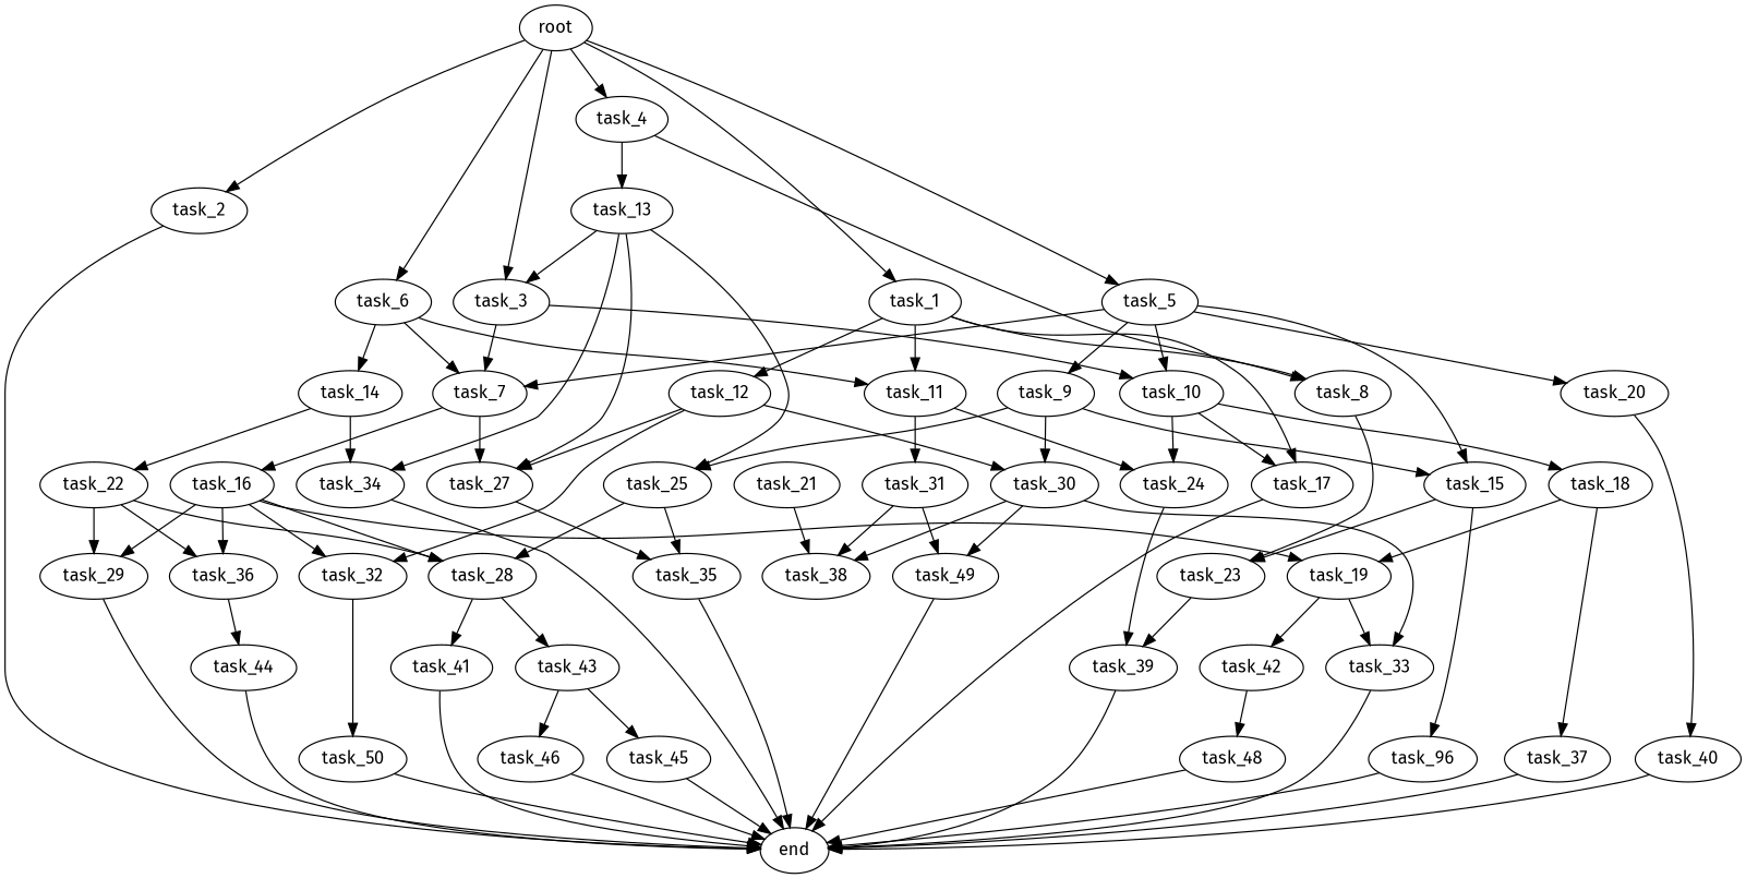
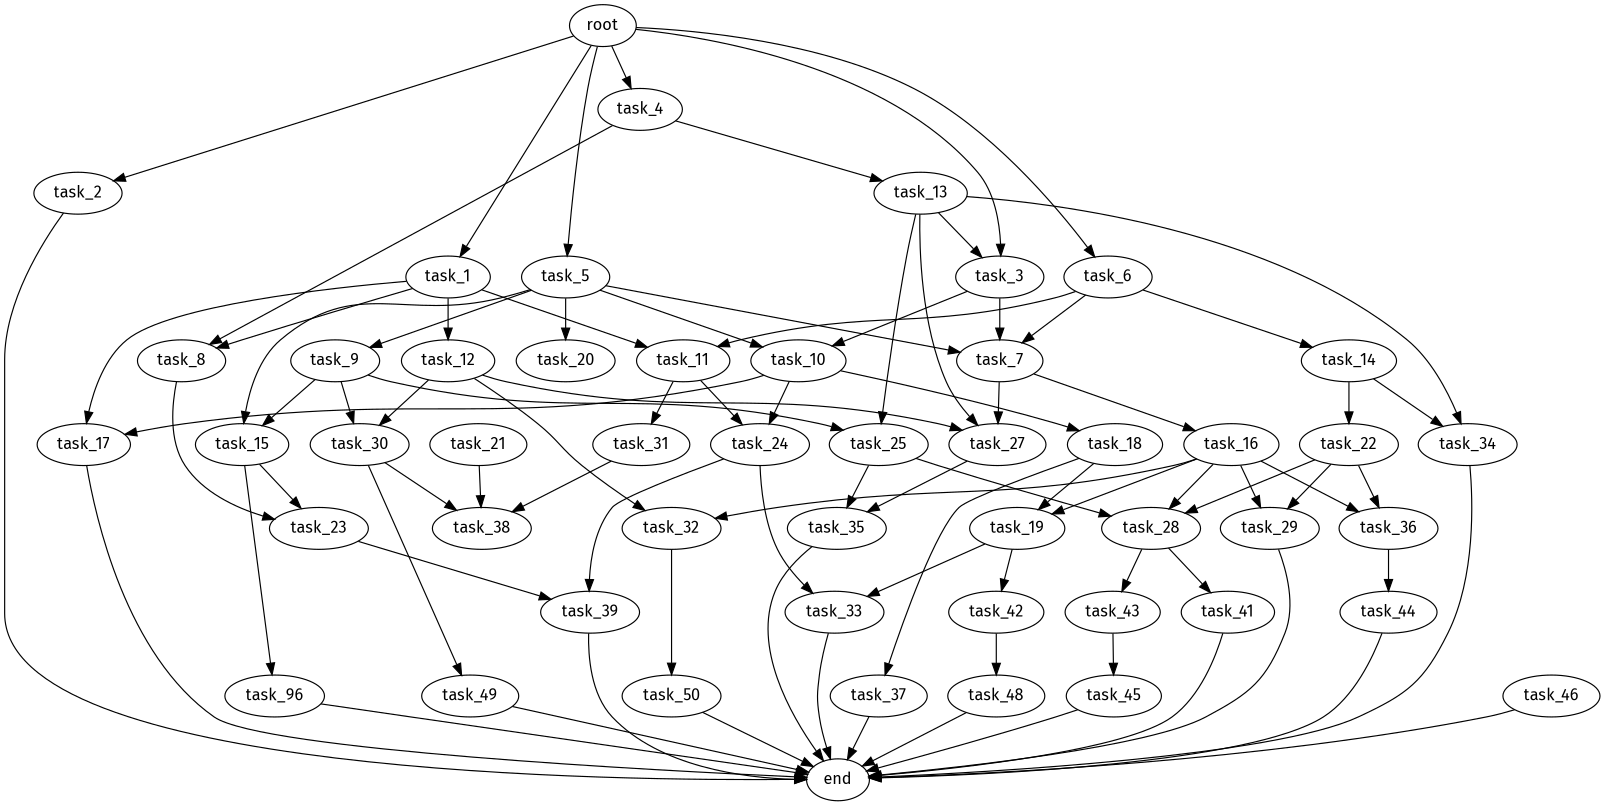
  digraph {
    fontname="Fira Sans"
    node [fontname="Fira Sans"]
    edge [fontname="Fira Sans"]
    root
    task_1
    task_2
    task_3
    task_4
    task_5
    task_6
    task_8
    task_11
    task_12
    task_17
    end
    task_7
    task_10
    task_13
    task_9
    task_15
    task_20
    task_14
    task_23
    task_24
    task_31
    task_27
    task_30
    task_32
    task_16
    task_18
    task_25
    task_34
    n30 [label=task_96]
-   task_40
    task_22
    task_19
    task_28
    task_29
    task_36
    task_35
    task_39
    task_33
    task_38
    task_49
    task_37
    task_21
    task_50
    task_42
    task_41
    task_43
    task_44
    task_48
    task_45
    task_46
    root -> task_1
    root -> task_2
    root -> task_3
    root -> task_4
    root -> task_5
    root -> task_6
    task_1 -> task_8
    task_1 -> task_11
    task_1 -> task_12
    task_1 -> task_17
    task_2 -> end
    task_3 -> task_7
    task_3 -> task_10
    task_4 -> task_8
    task_4 -> task_13
    task_5 -> task_7
    task_5 -> task_10
    task_5 -> task_9
    task_5 -> task_15
    task_5 -> task_20
    task_6 -> task_11
    task_6 -> task_7
    task_6 -> task_14
    task_8 -> task_23
    task_11 -> task_24
    task_11 -> task_31
    task_12 -> task_27
    task_12 -> task_30
    task_12 -> task_32
    task_17 -> end
    task_7 -> task_27
    task_7 -> task_16
    task_10 -> task_17
    task_10 -> task_24
    task_10 -> task_18
    task_13 -> task_3
    task_13 -> task_27
    task_13 -> task_25
    task_13 -> task_34
    task_9 -> task_15
    task_9 -> task_30
    task_9 -> task_25
    task_15 -> task_23
    task_15 -> n30
-   task_20 -> task_40
    task_14 -> task_34
    task_14 -> task_22
    task_23 -> task_39
    task_24 -> task_39
    task_31 -> task_38
-   task_31 -> task_49
    task_27 -> task_35
-   task_30 -> task_33
+   task_24 -> task_33
    task_30 -> task_38
    task_30 -> task_49
    task_32 -> task_50
    task_16 -> task_32
    task_16 -> task_19
    task_16 -> task_28
    task_16 -> task_29
    task_16 -> task_36
    task_18 -> task_19
    task_18 -> task_37
    task_25 -> task_28
    task_25 -> task_35
    task_34 -> end
    n30 -> end
-   task_40 -> end
    task_22 -> task_28
    task_22 -> task_29
    task_22 -> task_36
    task_19 -> task_33
    task_19 -> task_42
    task_28 -> task_41
    task_28 -> task_43
    task_29 -> end
    task_36 -> task_44
    task_35 -> end
    task_39 -> end
    task_33 -> end
    task_49 -> end
    task_37 -> end
    task_21 -> task_38
    task_50 -> end
    task_42 -> task_48
    task_41 -> end
    task_43 -> task_45
-   task_43 -> task_46
    task_44 -> end
    task_48 -> end
    task_45 -> end
    task_46 -> end
  }
